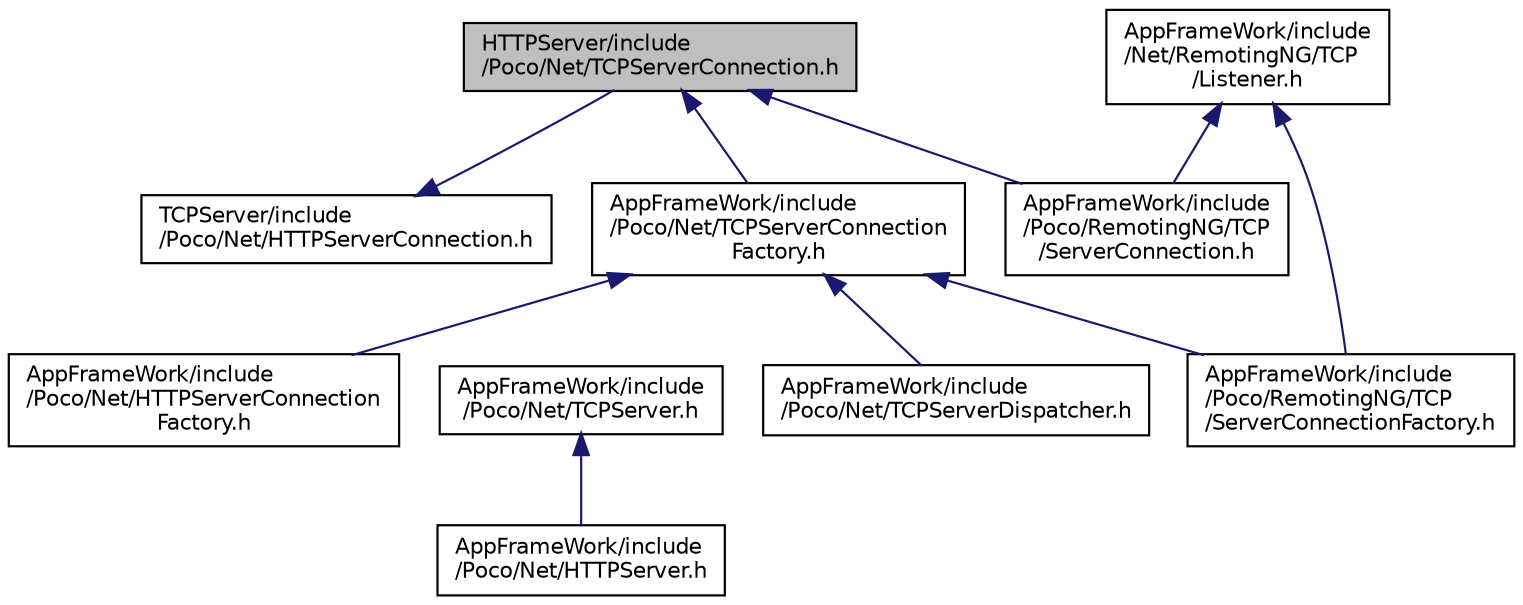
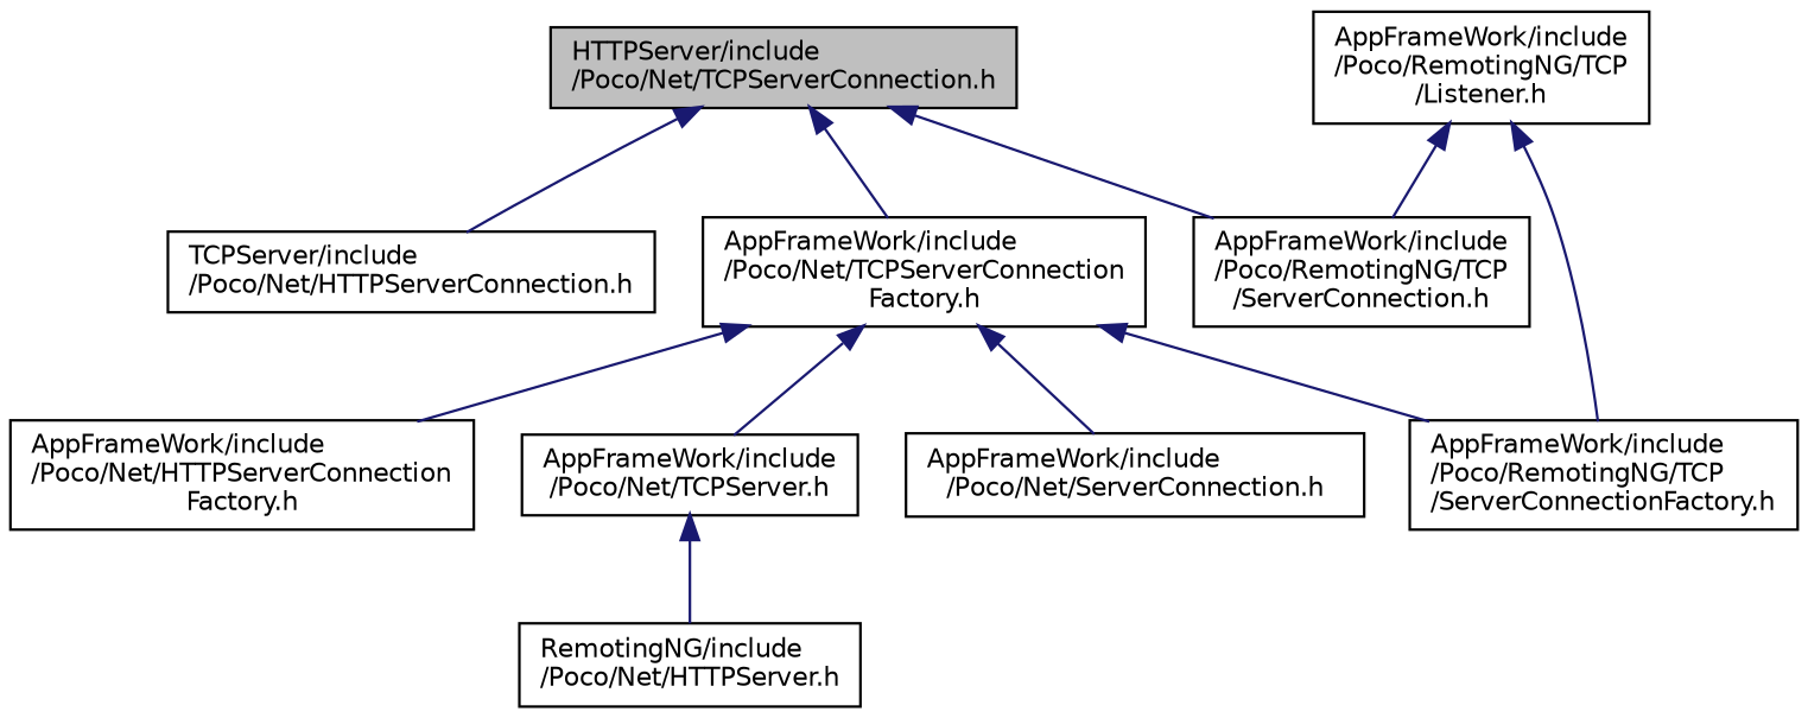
  digraph {
    node [color=black fillcolor=white fontname=Helvetica fontsize=10 shape=record style=filled]
    edge [color=midnightblue dir=back fontname=Helvetica fontsize=10 labelfontname=Helvetica labelfontsize=10 style=solid]
    n1 [fillcolor=grey75 fontcolor=black height=0.2 label="HTTPServer/include\l/Poco/Net/TCPServerConnection.h" width=0.4]
    n2 [height=0.2 label="TCPServer/include\l/Poco/Net/HTTPServerConnection.h" width=0.4]
    n3 [height=0.2 label="AppFrameWork/include\l/Poco/Net/TCPServerConnection\lFactory.h" width=0.4]
    n4 [height=0.2 label="AppFrameWork/include\l/Poco/RemotingNG/TCP\l/ServerConnection.h" width=0.4]
    n5 [height=0.2 label="AppFrameWork/include\l/Poco/Net/HTTPServerConnection\lFactory.h" width=0.4]
    n6 [height=0.2 label="AppFrameWork/include\l/Poco/Net/TCPServer.h" width=0.4]
    n7 [height=0.2 label="AppFrameWork/include\l/Poco/RemotingNG/TCP\l/ServerConnectionFactory.h" width=0.4]
-   n8 [height=0.2 label="AppFrameWork/include\l/Poco/Net/TCPServerDispatcher.h" width=0.4]
-   n9 [height=0.2 label="AppFrameWork/include\l/Poco/Net/HTTPServer.h" width=0.4]
-   n10 [height=0.2 label="AppFrameWork/include\l/Net/RemotingNG/TCP\l/Listener.h" width=0.4]
-   n2 -> n1
+   n8 [height=0.2 label="AppFrameWork/include\l/Poco/Net/ServerConnection.h" width=0.4]
+   n9 [height=0.2 label="RemotingNG/include\l/Poco/Net/HTTPServer.h" width=0.4]
+   n10 [height=0.2 label="AppFrameWork/include\l/Poco/RemotingNG/TCP\l/Listener.h" width=0.4]
+   n1 -> n2
    n1 -> n3
    n1 -> n4
    n3 -> n5
+   n3 -> n6
    n3 -> n7
    n3 -> n8
    n6 -> n9
    n10 -> n4
    n10 -> n7
  }
